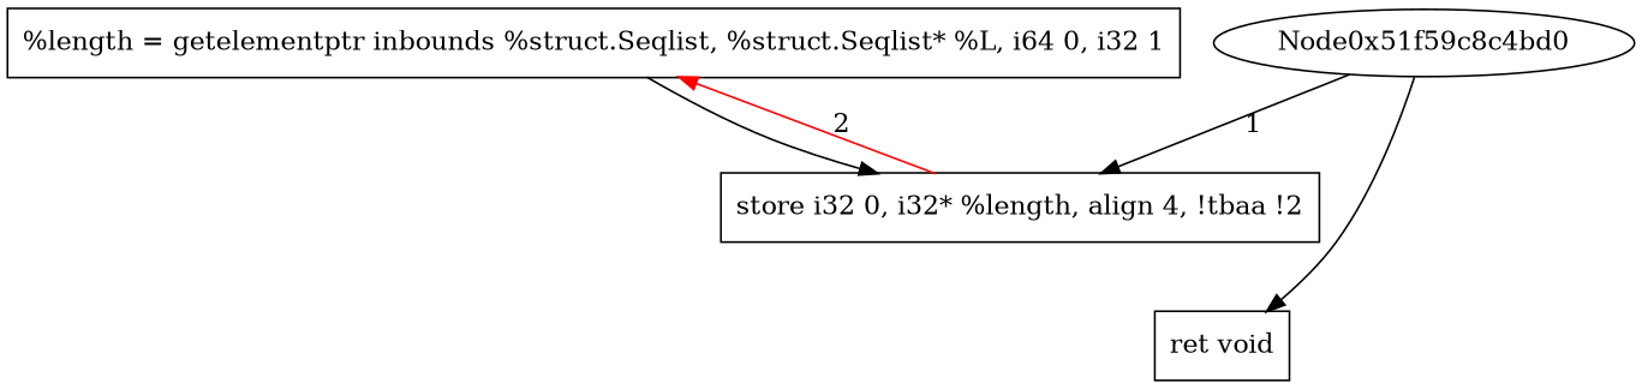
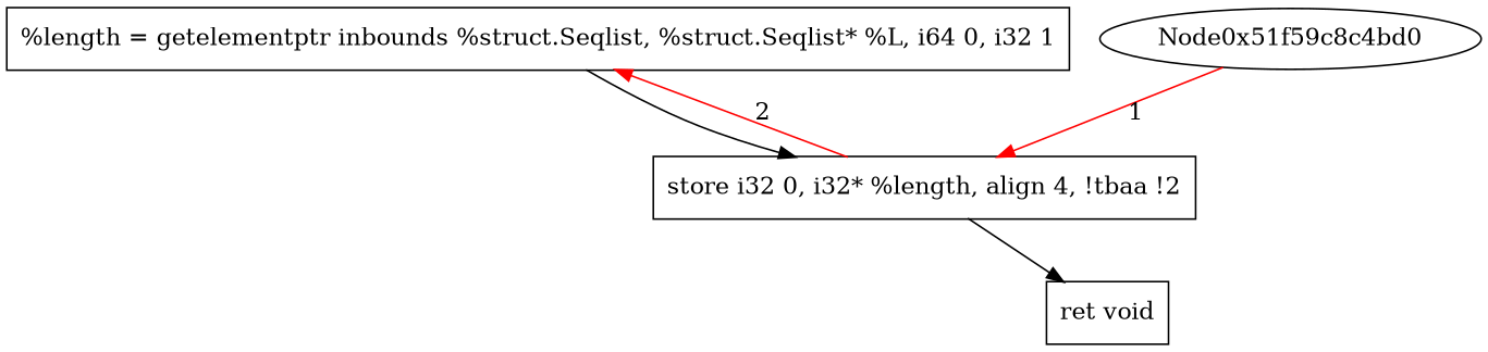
  digraph {
    fontname="DejaVu Serif"
    node [fontname="DejaVu Serif" shape=record]
    edge [fontname="DejaVu Serif"]
    n1 [label="  %length = getelementptr inbounds %struct.Seqlist, %struct.Seqlist* %L, i64 0, i32 1"]
    n2 [label="  store i32 0, i32* %length, align 4, !tbaa !2"]
    n3 [label="  ret void"]
    n4 [label=Node0x51f59c8c4bd0 shape=""]
    n1 -> n2
    n2 -> n1 [color=red label=2]
-   n4 -> n3
-   n4 -> n2 [color=black label=1]
+   n2 -> n3
+   n4 -> n2 [color=red label=1]
  }
